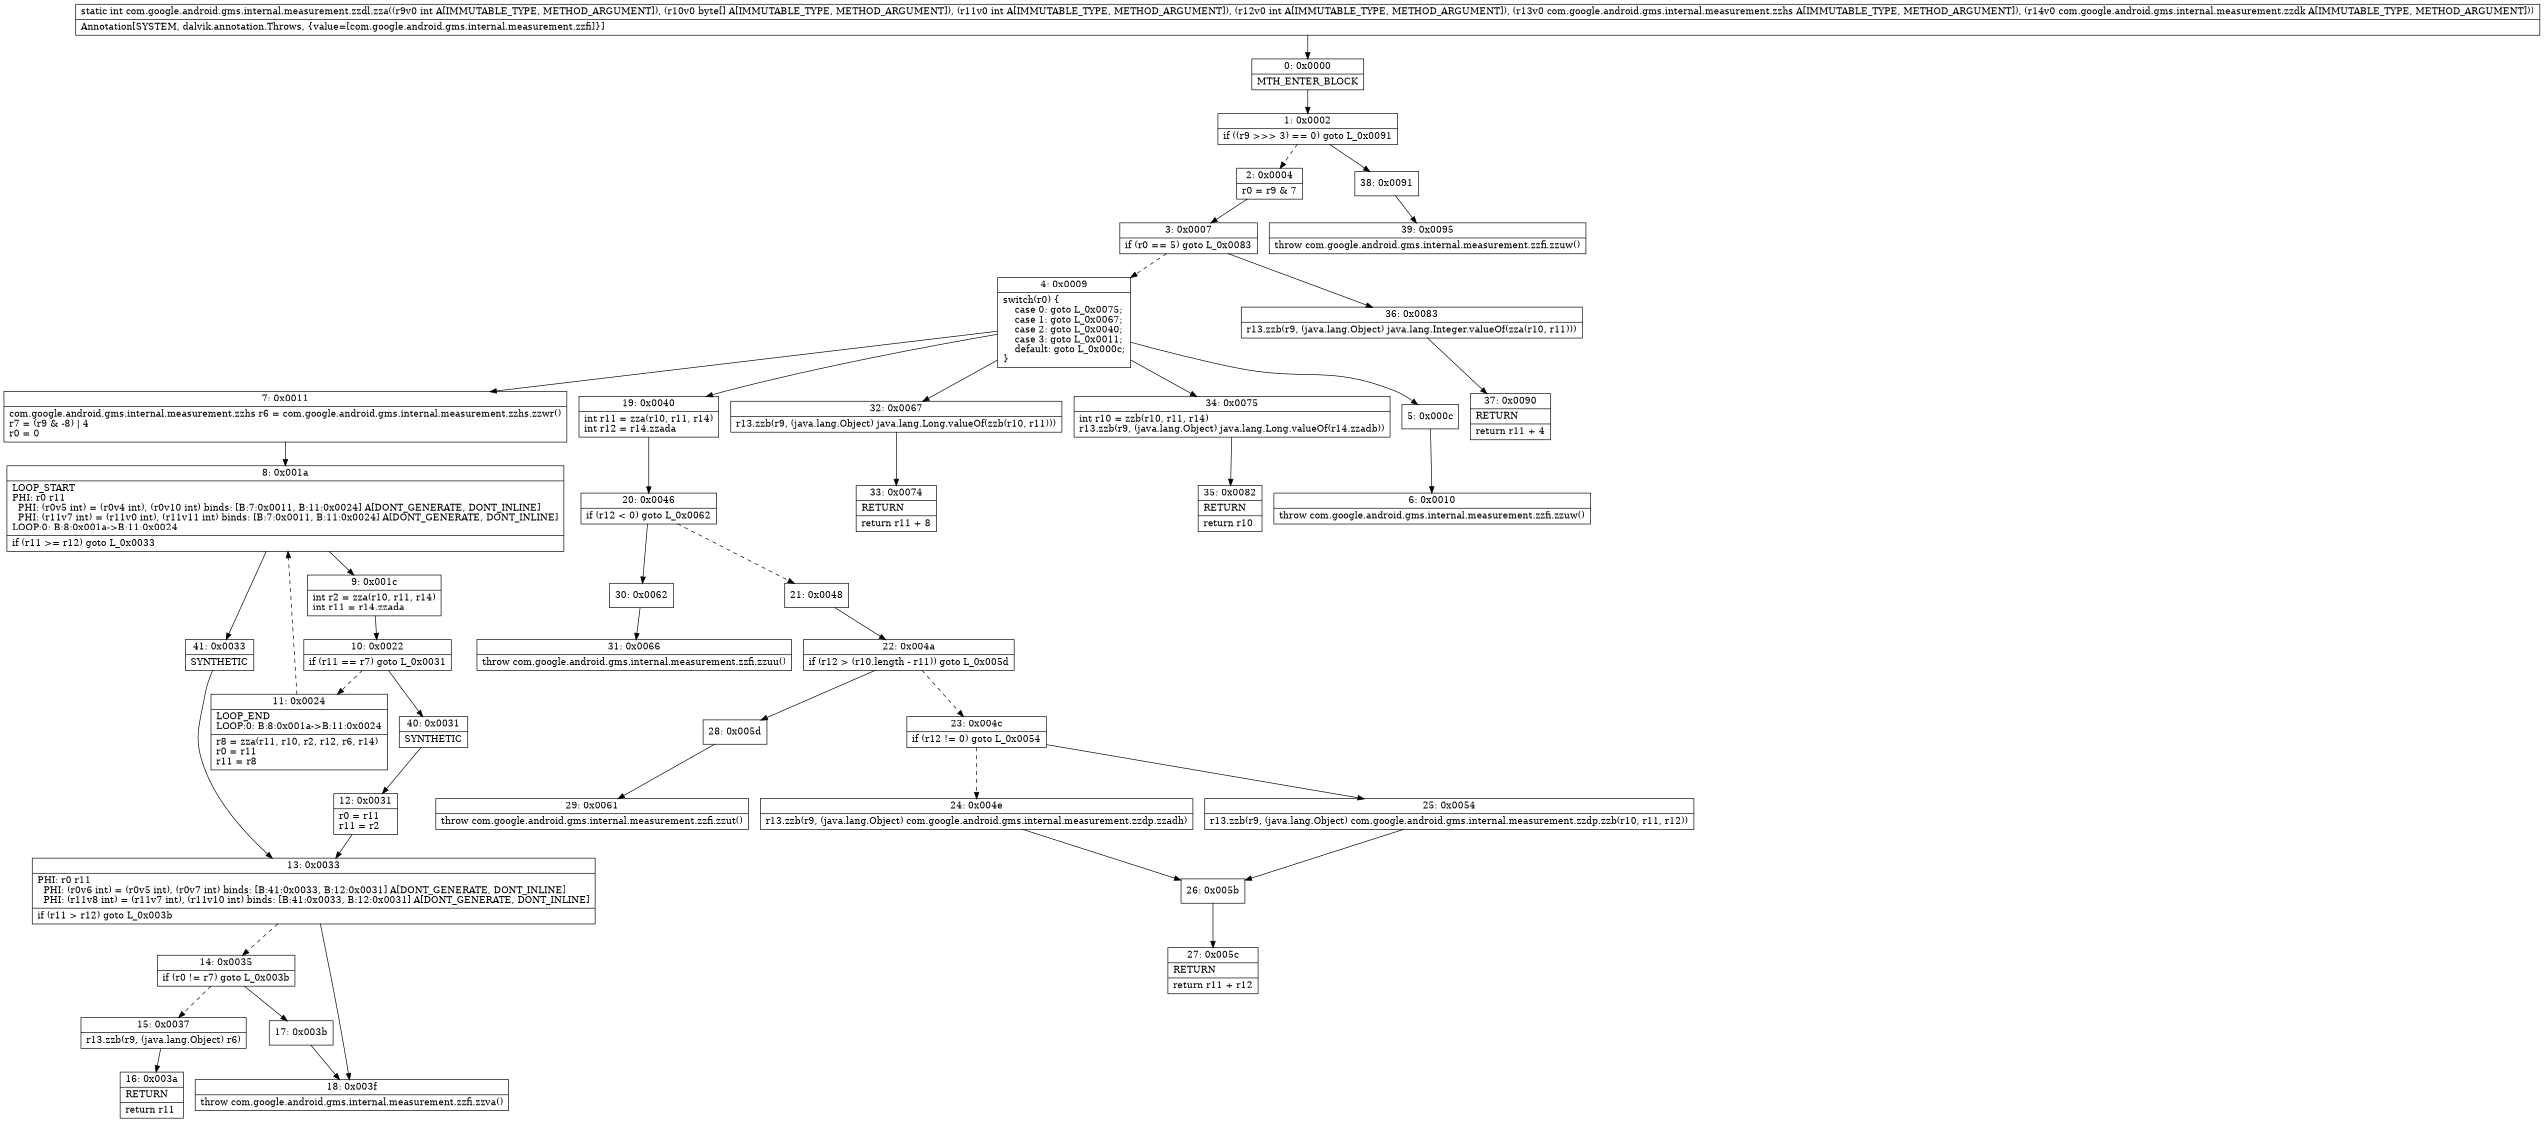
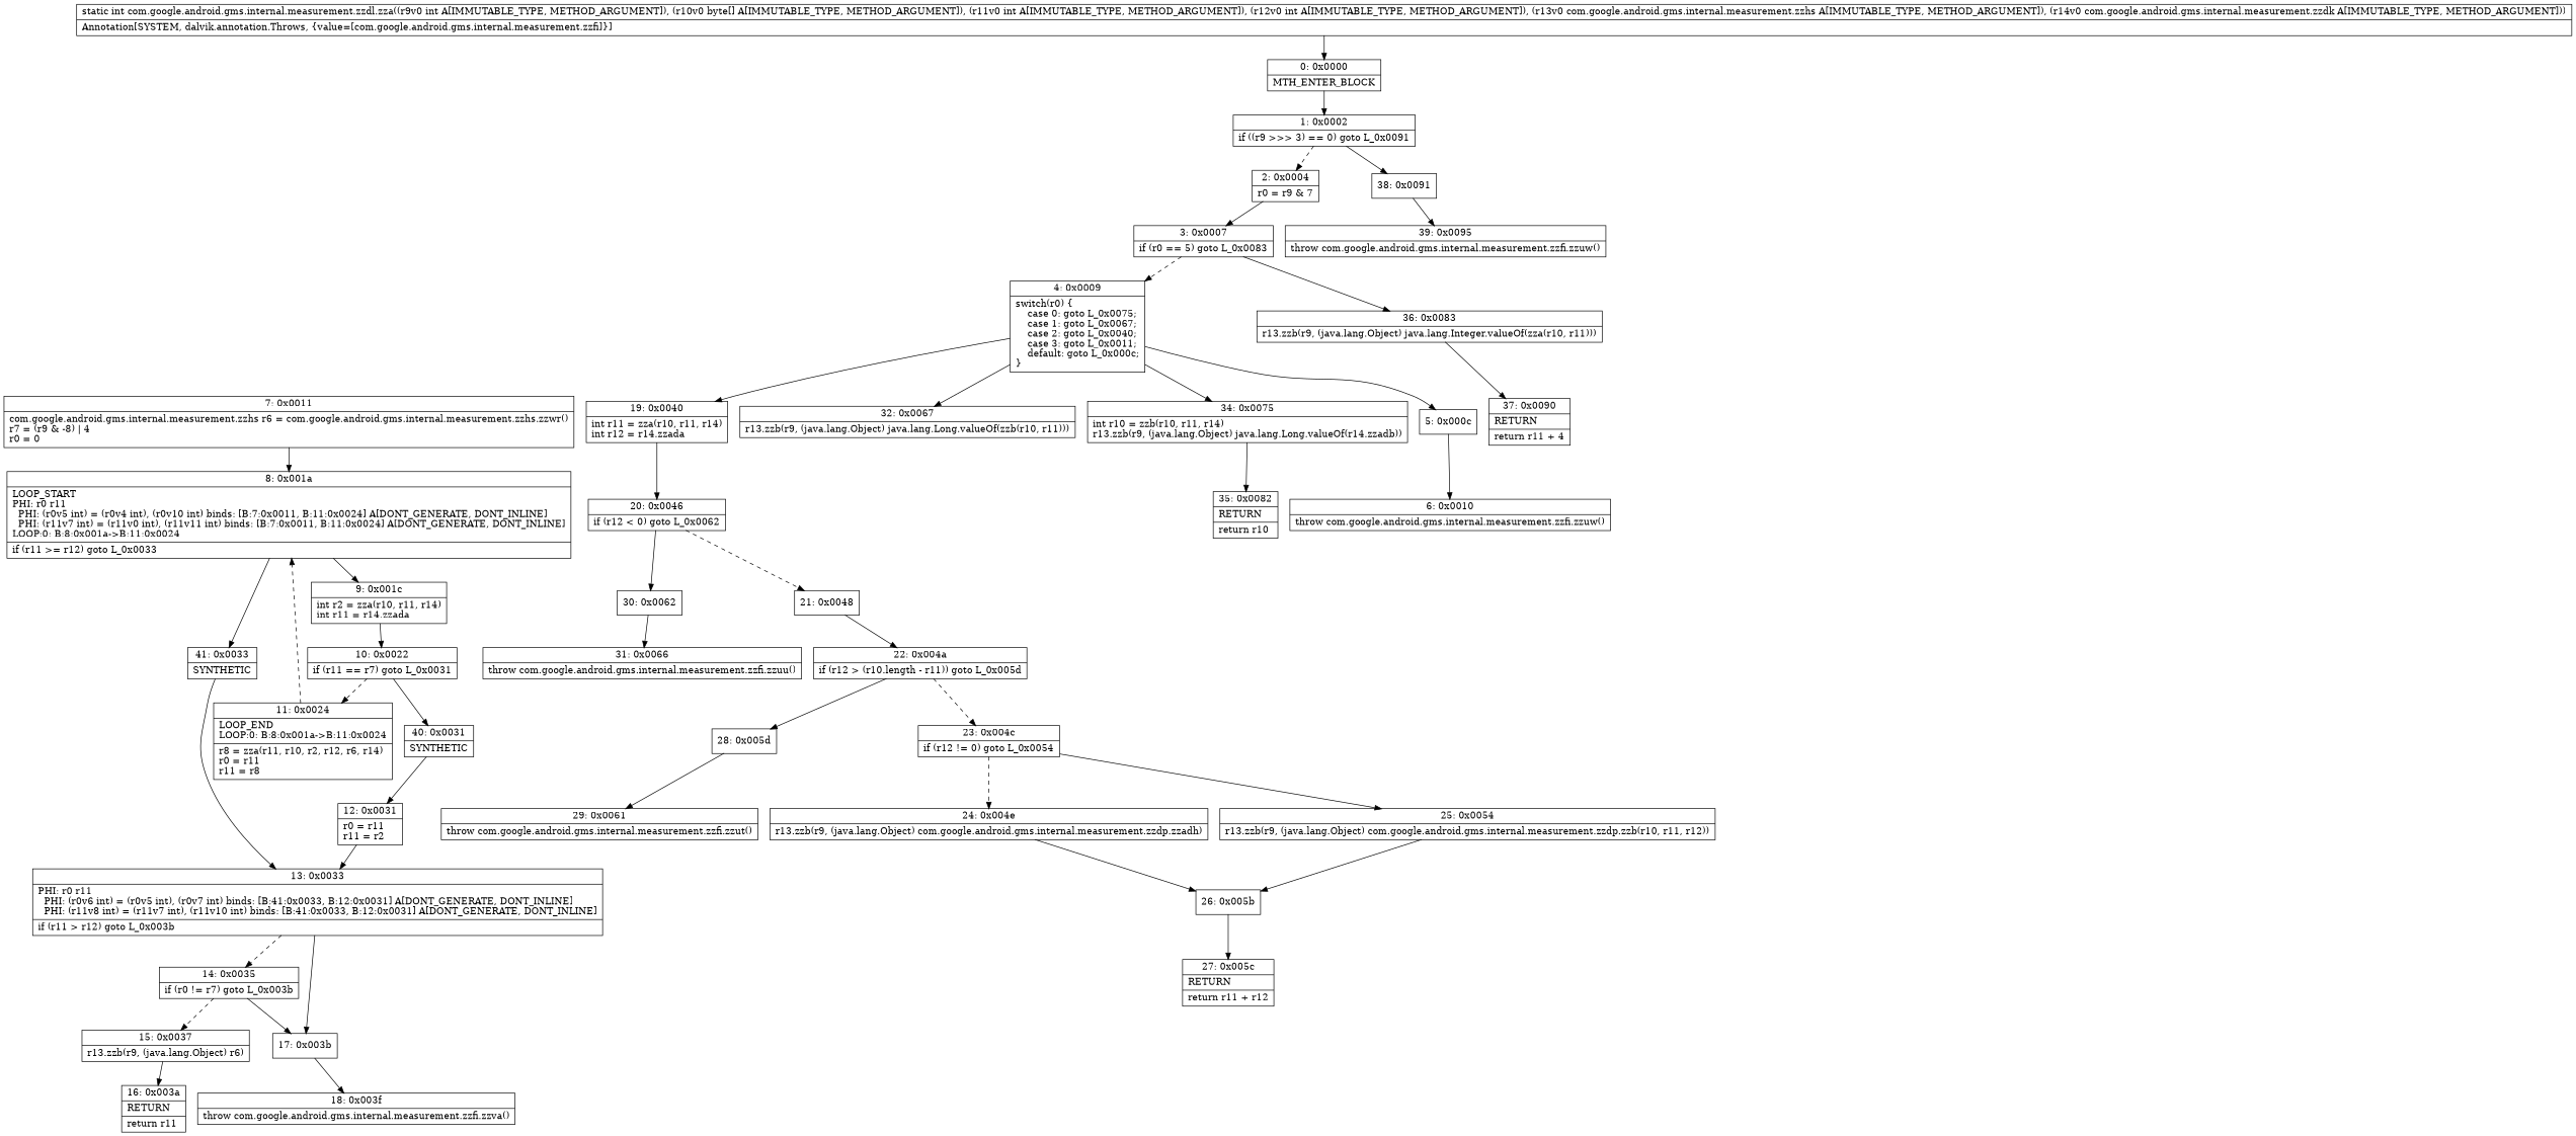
  digraph {
    node [shape=record]
    n1 [label="{0\:\ 0x0000|MTH_ENTER_BLOCK\l}"]
    n2 [label="{1\:\ 0x0002|if ((r9 \>\>\> 3) == 0) goto L_0x0091\l}"]
    n3 [label="{2\:\ 0x0004|r0 = r9 & 7\l}"]
    n4 [label="{38\:\ 0x0091}"]
    n5 [label="{3\:\ 0x0007|if (r0 == 5) goto L_0x0083\l}"]
    n6 [label="{39\:\ 0x0095|throw com.google.android.gms.internal.measurement.zzfi.zzuw()\l}"]
    n7 [label="{4\:\ 0x0009|switch(r0) \{\l    case 0: goto L_0x0075;\l    case 1: goto L_0x0067;\l    case 2: goto L_0x0040;\l    case 3: goto L_0x0011;\l    default: goto L_0x000c;\l\}\l}"]
    n8 [label="{36\:\ 0x0083|r13.zzb(r9, (java.lang.Object) java.lang.Integer.valueOf(zza(r10, r11)))\l}"]
    n9 [label="{5\:\ 0x000c}"]
    n10 [label="{7\:\ 0x0011|com.google.android.gms.internal.measurement.zzhs r6 = com.google.android.gms.internal.measurement.zzhs.zzwr()\lr7 = (r9 & \-8) \| 4\lr0 = 0\l}"]
    n11 [label="{19\:\ 0x0040|int r11 = zza(r10, r11, r14)\lint r12 = r14.zzada\l}"]
    n12 [label="{32\:\ 0x0067|r13.zzb(r9, (java.lang.Object) java.lang.Long.valueOf(zzb(r10, r11)))\l}"]
    n13 [label="{34\:\ 0x0075|int r10 = zzb(r10, r11, r14)\lr13.zzb(r9, (java.lang.Object) java.lang.Long.valueOf(r14.zzadb))\l}"]
    n14 [label="{37\:\ 0x0090|RETURN\l|return r11 + 4\l}"]
    n15 [label="{6\:\ 0x0010|throw com.google.android.gms.internal.measurement.zzfi.zzuw()\l}"]
    n16 [label="{8\:\ 0x001a|LOOP_START\lPHI: r0 r11 \l  PHI: (r0v5 int) = (r0v4 int), (r0v10 int) binds: [B:7:0x0011, B:11:0x0024] A[DONT_GENERATE, DONT_INLINE]\l  PHI: (r11v7 int) = (r11v0 int), (r11v11 int) binds: [B:7:0x0011, B:11:0x0024] A[DONT_GENERATE, DONT_INLINE]\lLOOP:0: B:8:0x001a\-\>B:11:0x0024\l|if (r11 \>= r12) goto L_0x0033\l}"]
    n17 [label="{20\:\ 0x0046|if (r12 \< 0) goto L_0x0062\l}"]
-   n18 [label="{33\:\ 0x0074|RETURN\l|return r11 + 8\l}"]
    n19 [label="{35\:\ 0x0082|RETURN\l|return r10\l}"]
    n20 [label="{9\:\ 0x001c|int r2 = zza(r10, r11, r14)\lint r11 = r14.zzada\l}"]
    n21 [label="{41\:\ 0x0033|SYNTHETIC\l}"]
    n22 [label="{10\:\ 0x0022|if (r11 == r7) goto L_0x0031\l}"]
    n23 [label="{13\:\ 0x0033|PHI: r0 r11 \l  PHI: (r0v6 int) = (r0v5 int), (r0v7 int) binds: [B:41:0x0033, B:12:0x0031] A[DONT_GENERATE, DONT_INLINE]\l  PHI: (r11v8 int) = (r11v7 int), (r11v10 int) binds: [B:41:0x0033, B:12:0x0031] A[DONT_GENERATE, DONT_INLINE]\l|if (r11 \> r12) goto L_0x003b\l}"]
    n24 [label="{11\:\ 0x0024|LOOP_END\lLOOP:0: B:8:0x001a\-\>B:11:0x0024\l|r8 = zza(r11, r10, r2, r12, r6, r14)\lr0 = r11\lr11 = r8\l}"]
    n25 [label="{40\:\ 0x0031|SYNTHETIC\l}"]
    n26 [label="{12\:\ 0x0031|r0 = r11\lr11 = r2\l}"]
    n27 [label="{14\:\ 0x0035|if (r0 != r7) goto L_0x003b\l}"]
    n28 [label="{17\:\ 0x003b}"]
    n29 [label="{15\:\ 0x0037|r13.zzb(r9, (java.lang.Object) r6)\l}"]
    n30 [label="{18\:\ 0x003f|throw com.google.android.gms.internal.measurement.zzfi.zzva()\l}"]
    n31 [label="{16\:\ 0x003a|RETURN\l|return r11\l}"]
    n32 [label="{21\:\ 0x0048}"]
    n33 [label="{30\:\ 0x0062}"]
    n34 [label="{22\:\ 0x004a|if (r12 \> (r10.length \- r11)) goto L_0x005d\l}"]
    n35 [label="{31\:\ 0x0066|throw com.google.android.gms.internal.measurement.zzfi.zzuu()\l}"]
    n36 [label="{23\:\ 0x004c|if (r12 != 0) goto L_0x0054\l}"]
    n37 [label="{28\:\ 0x005d}"]
    n38 [label="{24\:\ 0x004e|r13.zzb(r9, (java.lang.Object) com.google.android.gms.internal.measurement.zzdp.zzadh)\l}"]
    n39 [label="{25\:\ 0x0054|r13.zzb(r9, (java.lang.Object) com.google.android.gms.internal.measurement.zzdp.zzb(r10, r11, r12))\l}"]
    n40 [label="{29\:\ 0x0061|throw com.google.android.gms.internal.measurement.zzfi.zzut()\l}"]
    n41 [label="{26\:\ 0x005b}"]
    n42 [label="{27\:\ 0x005c|RETURN\l|return r11 + r12\l}"]
    n43 [label="{static int com.google.android.gms.internal.measurement.zzdl.zza((r9v0 int A[IMMUTABLE_TYPE, METHOD_ARGUMENT]), (r10v0 byte[] A[IMMUTABLE_TYPE, METHOD_ARGUMENT]), (r11v0 int A[IMMUTABLE_TYPE, METHOD_ARGUMENT]), (r12v0 int A[IMMUTABLE_TYPE, METHOD_ARGUMENT]), (r13v0 com.google.android.gms.internal.measurement.zzhs A[IMMUTABLE_TYPE, METHOD_ARGUMENT]), (r14v0 com.google.android.gms.internal.measurement.zzdk A[IMMUTABLE_TYPE, METHOD_ARGUMENT]))  | Annotation[SYSTEM, dalvik.annotation.Throws, \{value=[com.google.android.gms.internal.measurement.zzfi]\}]\l}"]
    n1 -> n2
    n2 -> n3 [style=dashed]
    n2 -> n4
    n3 -> n5
    n4 -> n6
    n5 -> n7 [style=dashed]
    n5 -> n8
    n7 -> n9
-   n7 -> n10
    n7 -> n11
    n7 -> n12
    n7 -> n13
    n8 -> n14
    n9 -> n15
    n10 -> n16
    n11 -> n17
-   n12 -> n18
    n13 -> n19
    n16 -> n20 [style=solid]
    n16 -> n21
    n17 -> n32 [style=dashed]
    n17 -> n33
    n20 -> n22
    n21 -> n23
    n22 -> n24 [style=dashed]
    n22 -> n25
    n23 -> n27 [style=dashed]
-   n23 -> n30
+   n23 -> n28
    n24 -> n16 [style=dashed]
    n25 -> n26
    n26 -> n23
    n27 -> n28
    n27 -> n29 [style=dashed]
    n28 -> n30
    n29 -> n31
    n32 -> n34
    n33 -> n35
    n34 -> n36 [style=dashed]
    n34 -> n37
    n36 -> n38 [style=dashed]
    n36 -> n39
    n37 -> n40
    n38 -> n41
    n39 -> n41
    n41 -> n42
    n43 -> n1
  }
